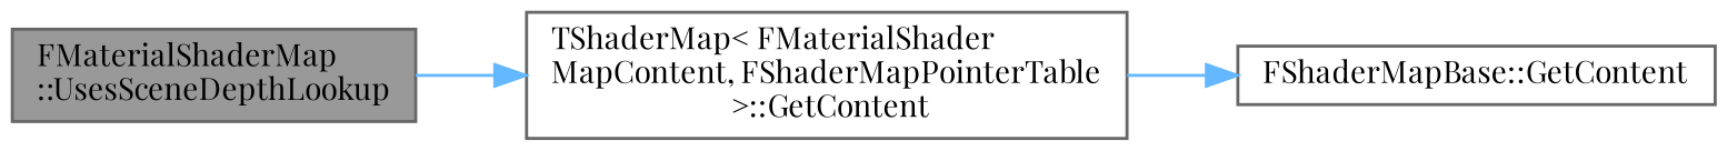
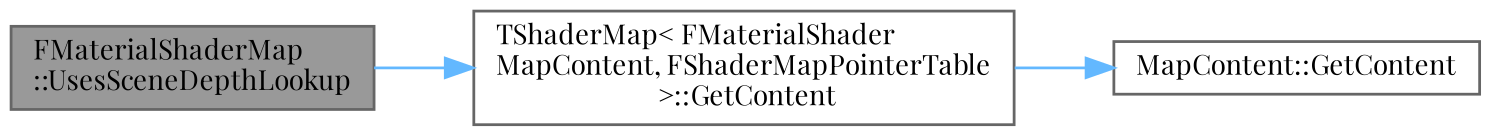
  digraph {
    rankdir=LR
    fontname="Playfair Display"
    node [color=grey40 fillcolor=white fontname="Playfair Display" fontsize=10 shape=box style=filled]
    edge [color=steelblue1 fontname="Playfair Display" fontsize=10 labelfontname=Helvetica labelfontsize=10 style=solid]
    n1 [color=gray40 fillcolor=grey60 fontcolor=black height=0.2 label="FMaterialShaderMap\l::UsesSceneDepthLookup" width=0.4]
    n2 [height=0.2 label="TShaderMap\< FMaterialShader\lMapContent, FShaderMapPointerTable\l \>::GetContent" width=0.4]
-   n3 [height=0.2 label="FShaderMapBase::GetContent" width=0.4]
+   n3 [height=0.2 label="MapContent::GetContent" width=0.4]
    n1 -> n2
    n2 -> n3
  }
